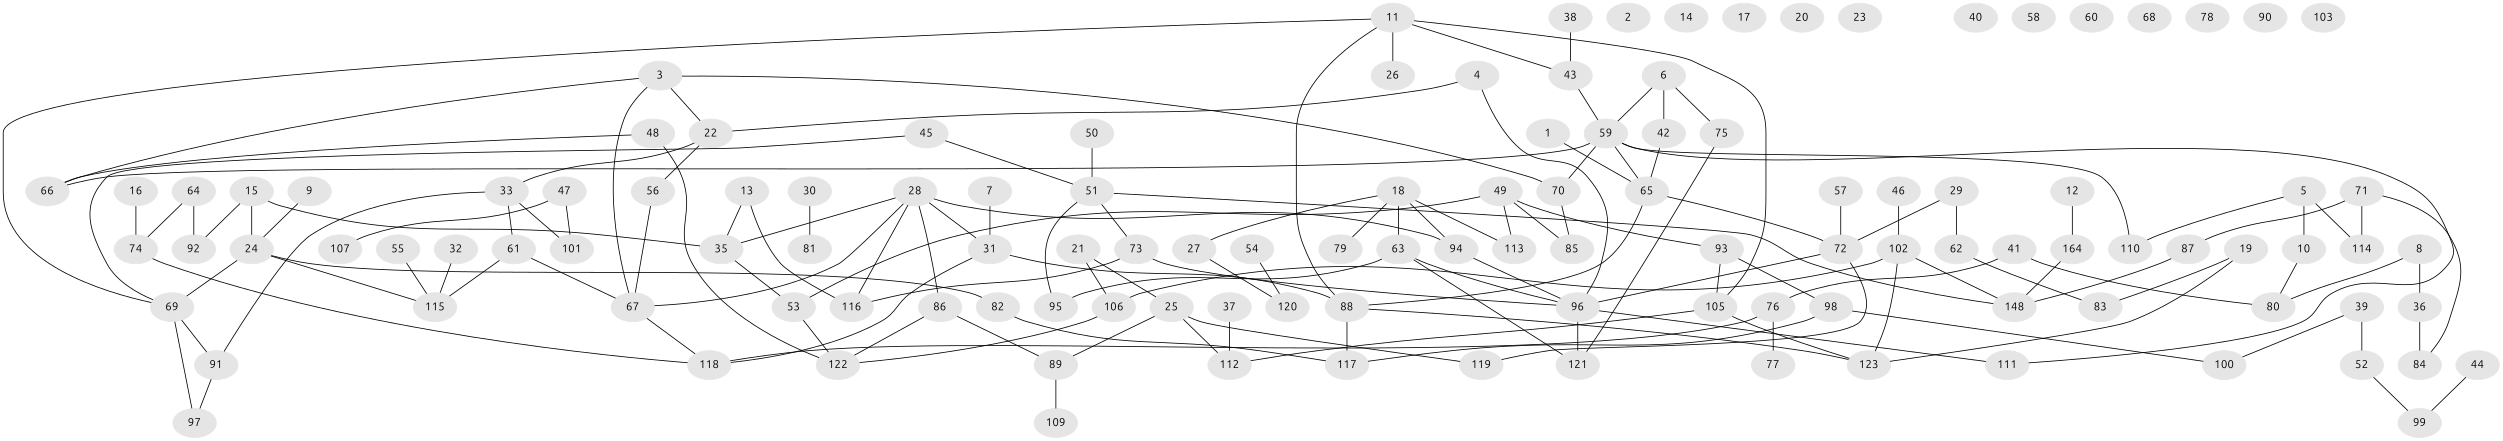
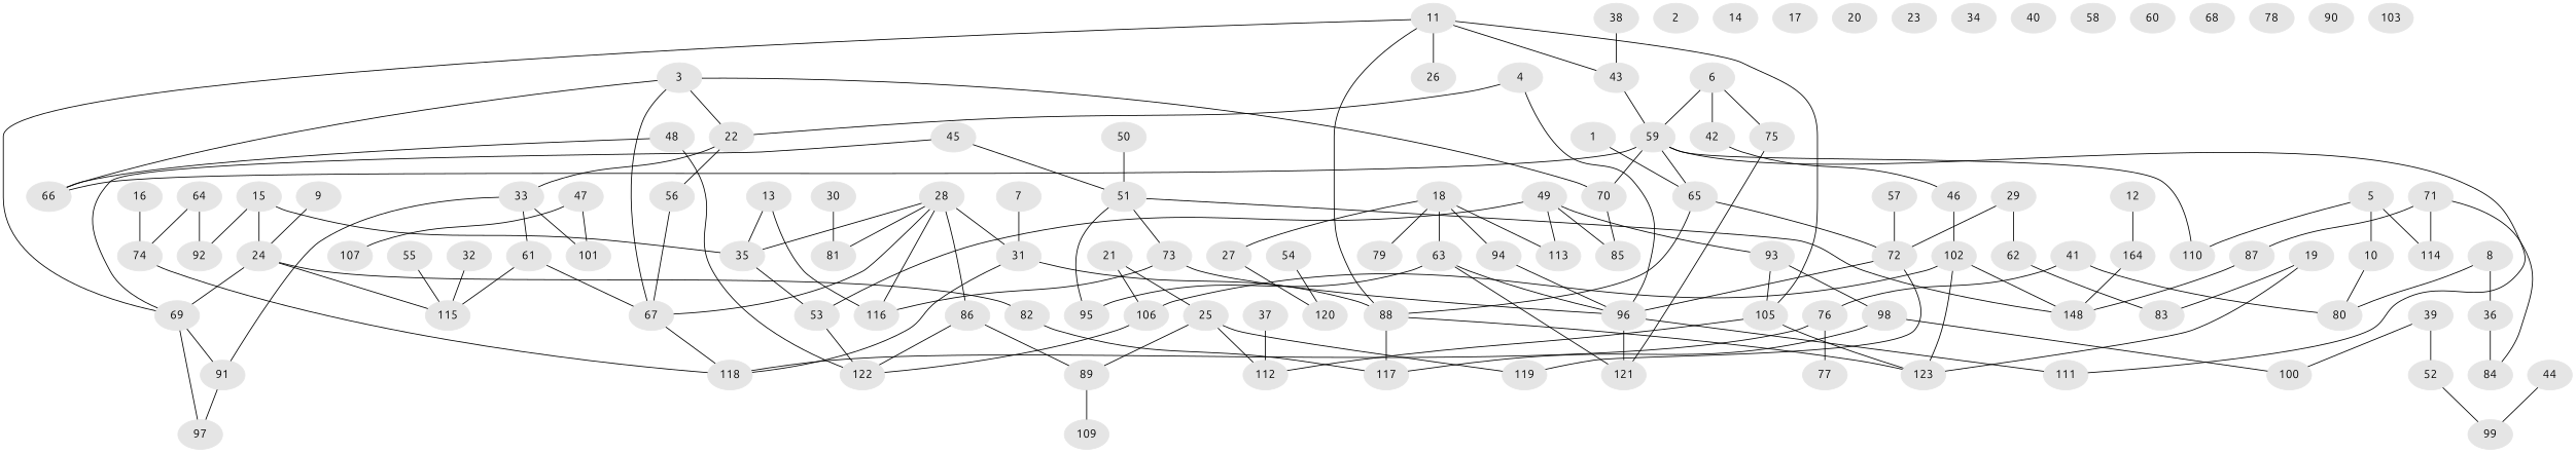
  graph {
    fontname=Ubuntu
    node [color=gray90 fontname=Ubuntu style=filled]
    edge [fontname=Ubuntu]
    1
    65
    88
    72
    2
    3
    22
    66
    67
    70
    33
    56
    118
    85
    4
    96
    111
    121
    5
    10
    110
    114
    80
    6
    42
    59
    75
    46
    7
    31
    8
    36
    84
    9
    24
    69
    82
    115
    11
    26
    43
    105
    91
    97
    123
    117
    112
    n48 [label=164]
    12
    n50 [label=148]
    13
    35
    116
    53
    14
    15
    92
    16
    74
    17
    18
    27
    63
    79
    94
    113
    120
    95
    19
    83
    20
    21
    25
    106
    89
    119
    122
    61
    101
    23
    109
    28
    81
    86
    29
    62
    30
    32
+   34
    37
    38
    39
    52
    100
    99
    40
    41
    76
    77
    102
    44
    45
    51
    73
    47
    107
    48
    49
    93
    98
    50
    54
    55
    57
    58
    60
    64
    68
    71
    87
    78
    90
    103
    1 -- 65
    65 -- 88
    65 -- 72
    88 -- 123
    88 -- 117
    72 -- 96
    72 -- 119
    3 -- 22
    3 -- 66
    3 -- 67
    3 -- 70
    22 -- 33
    22 -- 56
    67 -- 118
    70 -- 85
    33 -- 91
    33 -- 61
    33 -- 101
    56 -- 67
    4 -- 22
    4 -- 96
    96 -- 111
    96 -- 121
    5 -- 10
    5 -- 110
    5 -- 114
    10 -- 80
    6 -- 42
    6 -- 59
    6 -- 75
-   42 -- 65
+   42 -- 46
    59 -- 65
    59 -- 66
    59 -- 70
    59 -- 111
    59 -- 110
    75 -- 121
    46 -- 102
    7 -- 31
    31 -- 88
    31 -- 118
    8 -- 80
    8 -- 36
    36 -- 84
    9 -- 24
    24 -- 69
    24 -- 82
    24 -- 115
    69 -- 91
    69 -- 97
    82 -- 117
    11 -- 88
    11 -- 69
    11 -- 26
    11 -- 43
    11 -- 105
    43 -- 59
    105 -- 123
    105 -- 112
    91 -- 97
    n48 -- n50
    12 -- n48
    13 -- 35
    13 -- 116
    35 -- 53
    53 -- 122
    15 -- 24
    15 -- 35
    15 -- 92
    16 -- 74
    74 -- 118
    18 -- 27
    18 -- 63
    18 -- 79
    18 -- 94
    18 -- 113
    27 -- 120
    63 -- 96
    63 -- 121
    63 -- 95
    94 -- 96
    19 -- 123
    19 -- 83
    21 -- 25
    21 -- 106
    25 -- 112
    25 -- 89
    25 -- 119
    106 -- 122
    89 -- 109
    61 -- 67
    61 -- 115
    28 -- 67
    28 -- 31
    28 -- 35
    28 -- 116
-   28 -- 94
+   28 -- 81
    28 -- 86
    86 -- 89
    86 -- 122
    29 -- 72
    29 -- 62
    62 -- 83
    30 -- 81
    32 -- 115
    37 -- 112
    38 -- 43
    39 -- 52
    39 -- 100
    52 -- 99
    41 -- 80
    41 -- 76
    76 -- 118
    76 -- 77
    102 -- 123
    102 -- n50
    102 -- 106
    44 -- 99
    45 -- 69
    45 -- 51
    51 -- n50
    51 -- 95
    51 -- 73
    73 -- 96
    73 -- 116
    47 -- 101
    47 -- 107
    48 -- 66
    48 -- 122
    49 -- 85
    49 -- 53
    49 -- 113
    49 -- 93
    93 -- 105
    93 -- 98
    98 -- 117
    98 -- 100
    50 -- 51
    54 -- 120
    55 -- 115
    57 -- 72
    64 -- 92
    64 -- 74
    71 -- 114
    71 -- 84
    71 -- 87
    87 -- n50
  }
